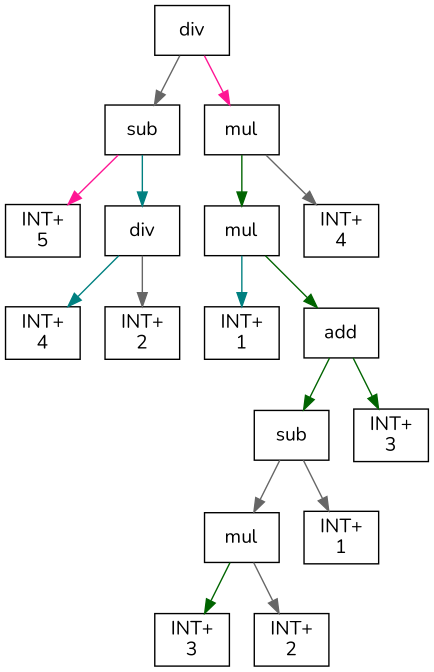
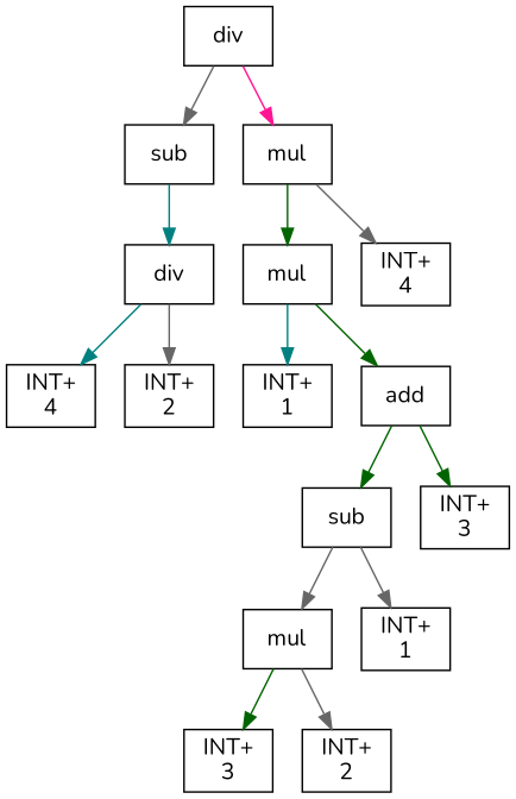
  digraph {
    fontname=Nunito
    node [shape=box fontname=Nunito]
    edge [color=gray40 fontname=Nunito]
    n1 [label=div]
    n2 [label=sub]
    n3 [label=mul]
-   n4 [label="INT+\n5"]
    n5 [label=div]
    n6 [label="INT+\n4"]
    n7 [label="INT+\n2"]
    n8 [label=mul]
    n9 [label="INT+\n4"]
    n10 [label="INT+\n1"]
    n11 [label=add]
    n12 [label=sub]
    n13 [label="INT+\n3"]
    n14 [label=mul]
    n15 [label="INT+\n1"]
    n16 [label="INT+\n3"]
    n17 [label="INT+\n2"]
    n1 -> n2
    n1 -> n3 [color=deeppink]
-   n2 -> n4 [color=deeppink]
    n2 -> n5 [color=teal]
    n3 -> n8 [color=darkgreen]
    n3 -> n9
    n5 -> n6 [color=teal]
    n5 -> n7
    n8 -> n10 [color=teal]
    n8 -> n11 [color=darkgreen]
    n11 -> n12 [color=darkgreen]
    n11 -> n13 [color=darkgreen]
    n12 -> n14
    n12 -> n15
    n14 -> n16 [color=darkgreen]
    n14 -> n17
  }
